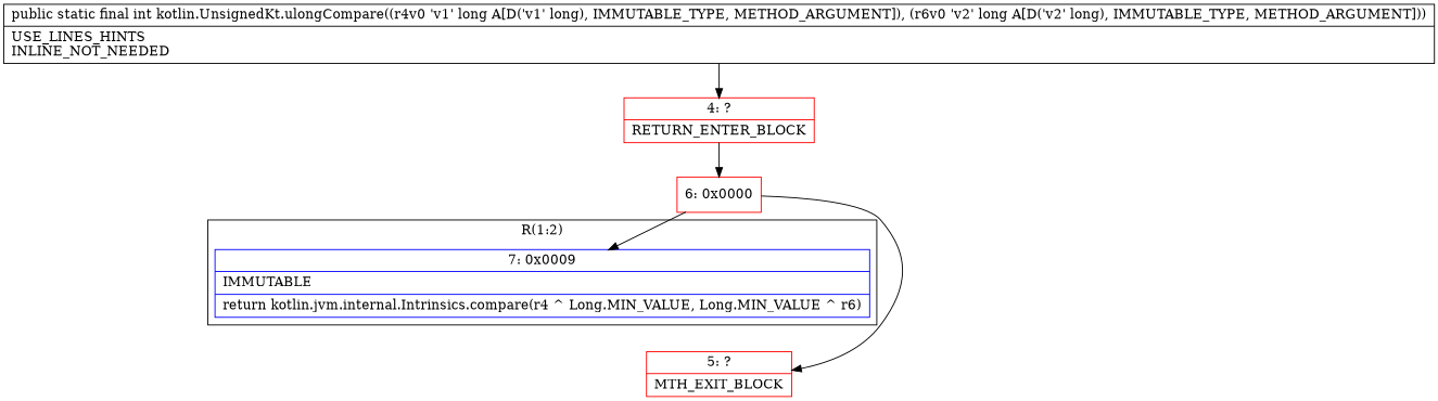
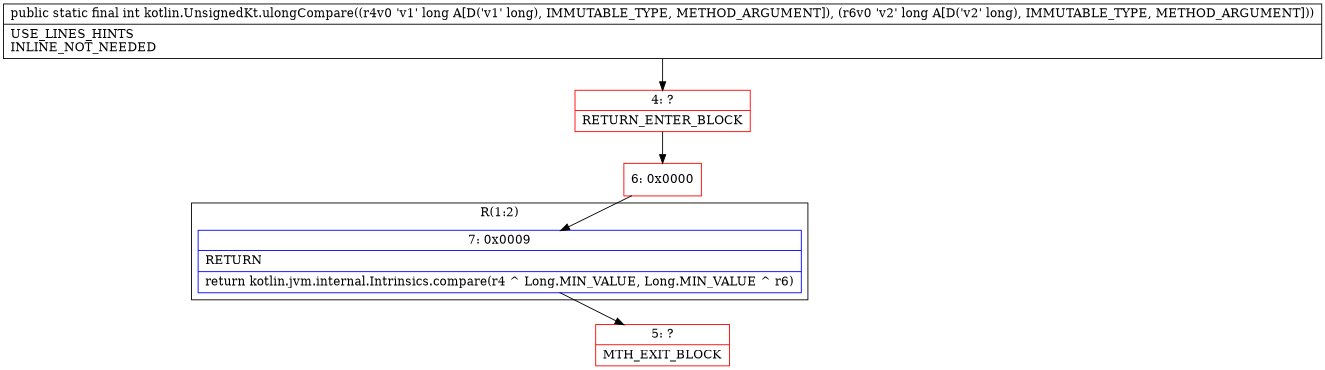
  digraph {
    node [color=red shape=record]
-   n1 [color=blue label="{7\:\ 0x0009|IMMUTABLE\l|return kotlin.jvm.internal.Intrinsics.compare(r4 ^ Long.MIN_VALUE, Long.MIN_VALUE ^ r6)\l}"]
+   n1 [color=blue label="{7\:\ 0x0009|RETURN\l|return kotlin.jvm.internal.Intrinsics.compare(r4 ^ Long.MIN_VALUE, Long.MIN_VALUE ^ r6)\l}"]
    n2 [label="{5\:\ ?|MTH_EXIT_BLOCK\l}"]
    n3 [label="{4\:\ ?|RETURN_ENTER_BLOCK\l}"]
    n4 [label="{6\:\ 0x0000}"]
    n5 [label="{public static final int kotlin.UnsignedKt.ulongCompare((r4v0 'v1' long A[D('v1' long), IMMUTABLE_TYPE, METHOD_ARGUMENT]), (r6v0 'v2' long A[D('v2' long), IMMUTABLE_TYPE, METHOD_ARGUMENT]))  | USE_LINES_HINTS\lINLINE_NOT_NEEDED\l}" color=""]
    subgraph cluster_1 {
      label="R(1:2)"
      n1
    }
-   n4 -> n2
+   n1 -> n2
    n3 -> n4
    n4 -> n1
    n5 -> n3
  }
